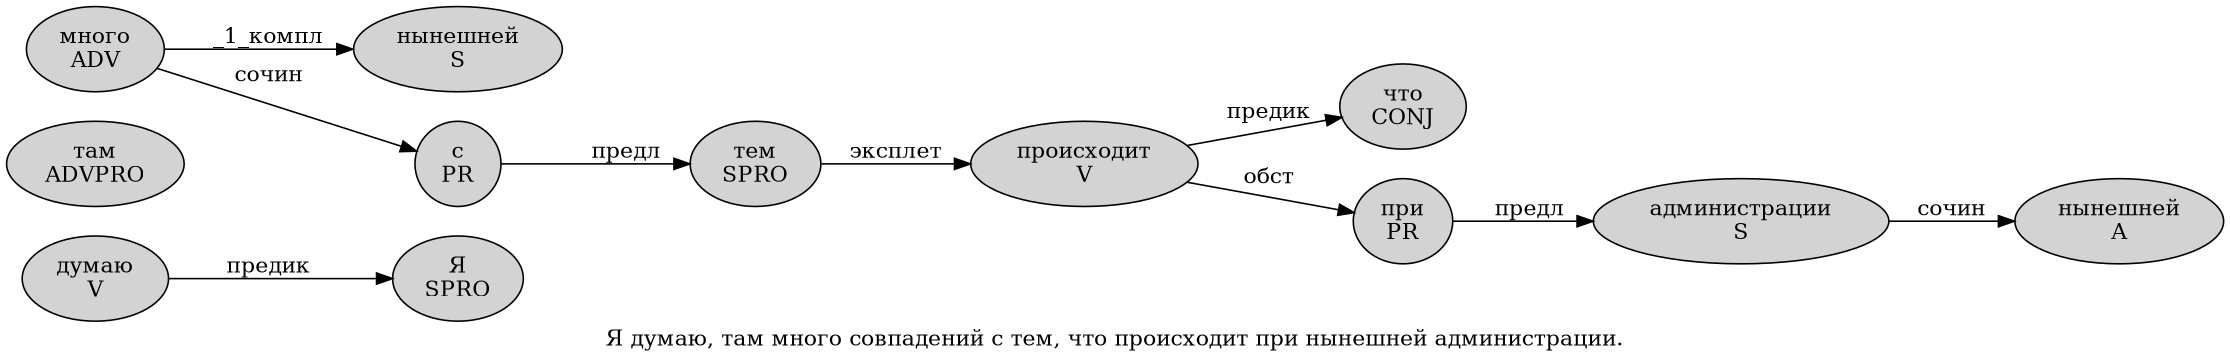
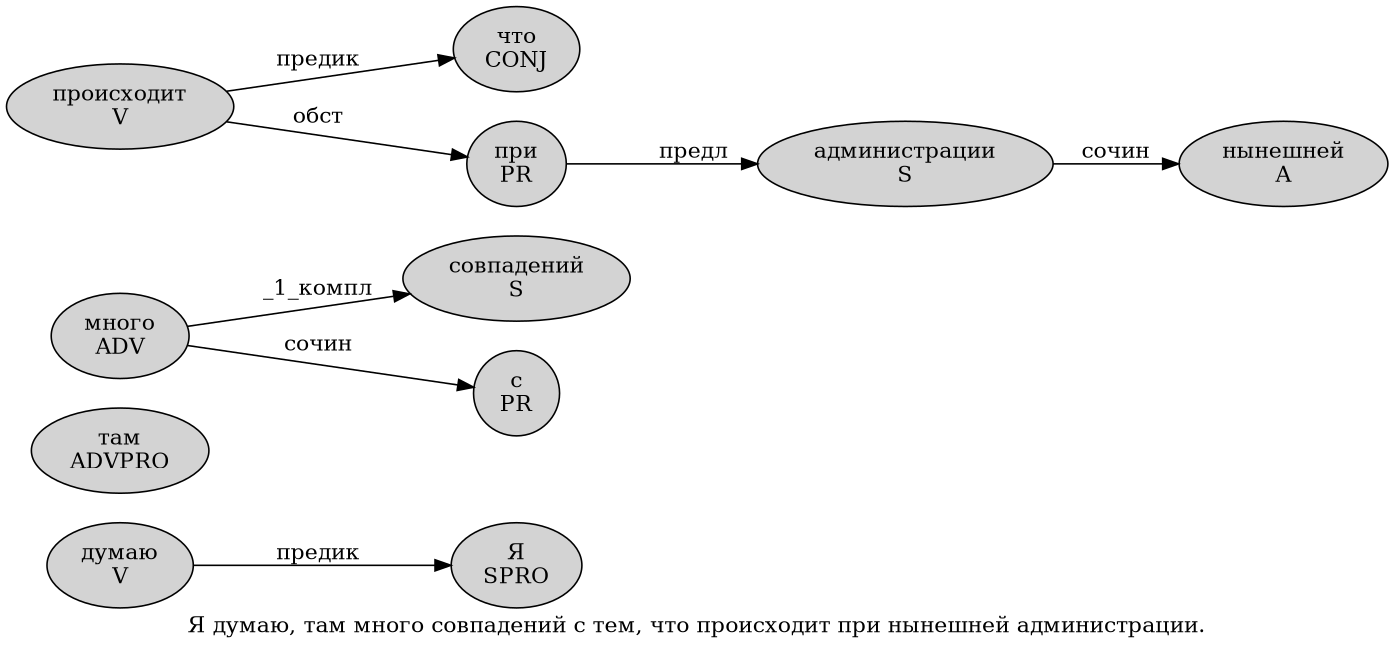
  digraph {
    label="Я думаю, там много совпадений с тем, что происходит при нынешней администрации."
    rankdir=LR
    node [fillcolor=lightgray penwidth=1 shape=ellipse style=filled]
    n1 [label="Я\nSPRO"]
    n2 [label="думаю\nV"]
    n3 [label="там\nADVPRO"]
    n4 [label="много\nADV"]
-   n5 [label="нынешней\nS"]
+   n5 [label="совпадений\nS"]
    n6 [label="с\nPR"]
-   n7 [label="тем\nSPRO"]
    n8 [label="происходит\nV"]
    n9 [label="что\nCONJ"]
    n10 [label="при\nPR"]
    n11 [label="администрации\nS"]
    n12 [label="нынешней\nA"]
    n2 -> n1 [label="предик"]
    n4 -> n5 [label="_1_компл"]
    n4 -> n6 [label="сочин"]
-   n6 -> n7 [label="предл"]
-   n7 -> n8 [label="эксплет"]
    n8 -> n9 [label="предик"]
    n8 -> n10 [label="обст"]
    n10 -> n11 [label="предл"]
    n11 -> n12 [label="сочин"]
  }
